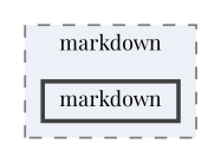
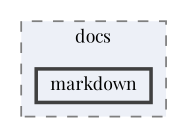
  digraph {
    compound=true
    fontname="Playfair Display"
    n1 [color=grey25 fillcolor="#edf0f7" fontname="Playfair Display" fontsize=10 height=0.2 label=markdown shape=box style="filled,bold" width=0.4]
    subgraph cluster_1 {
      bgcolor="#edf0f7"
      fontsize=10
-     label=markdown
+     label=docs
      pencolor=grey50
      style="filled,dashed"
      n1
    }
  }
